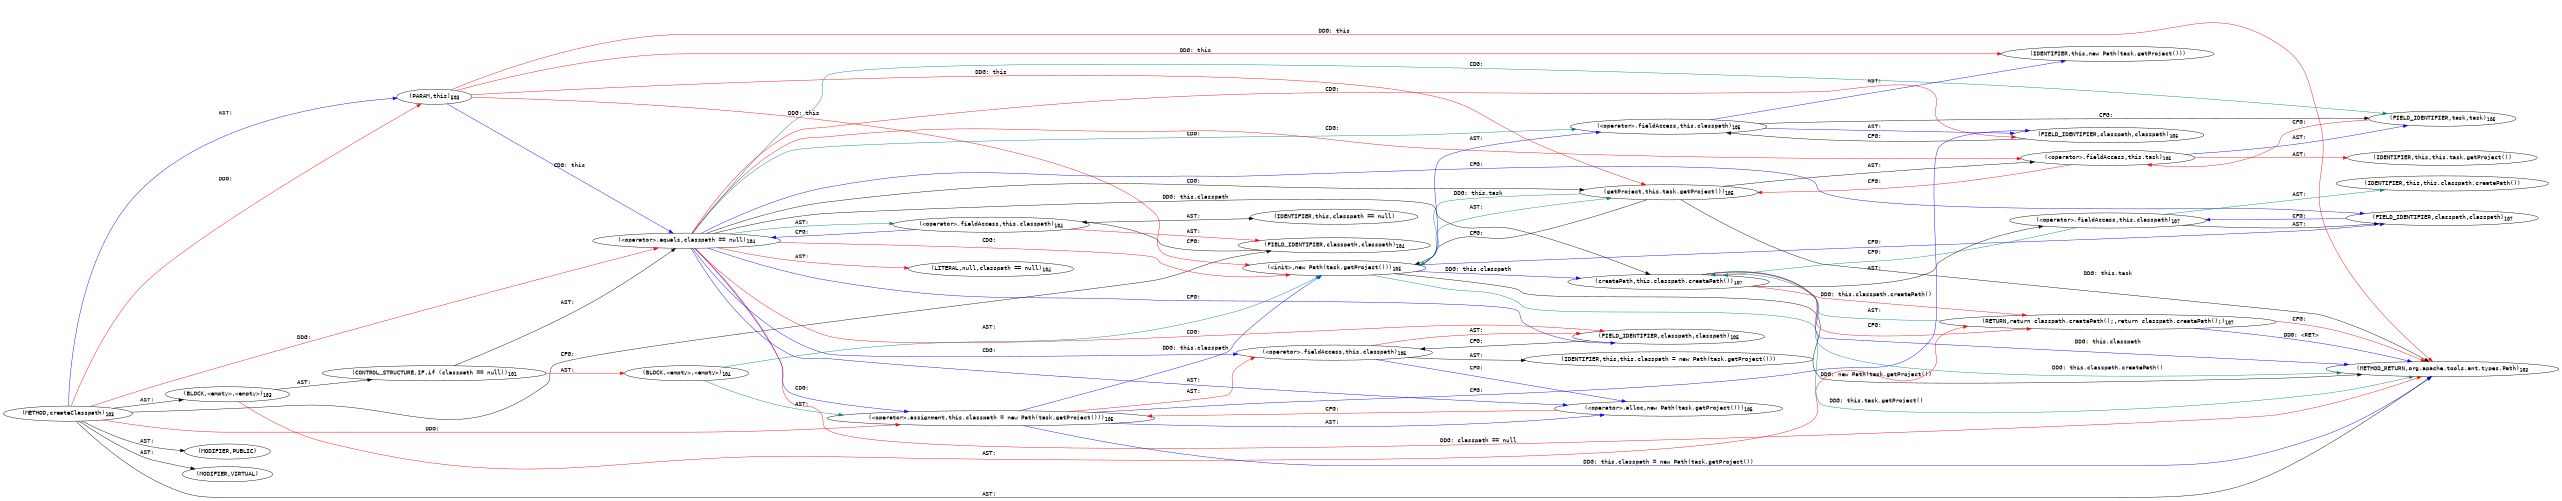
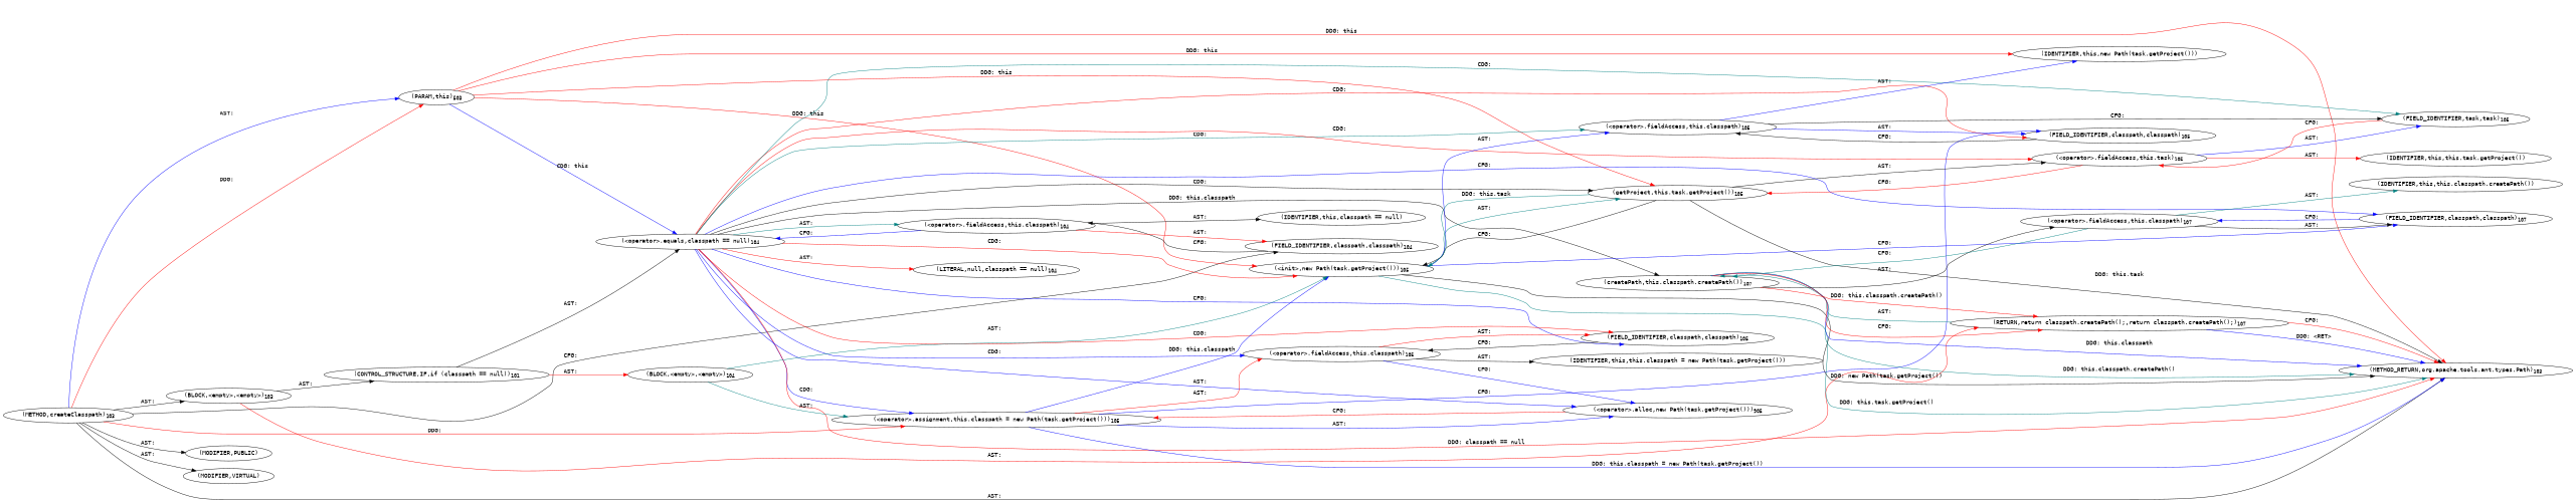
  digraph {
    fontname="DejaVu Sans Mono"
    rankdir=LR
    node [fontname="DejaVu Sans Mono"]
    edge [color=red fontname="DejaVu Sans Mono"]
    n1 [label=<(METHOD,createClasspath)<SUB>103</SUB>>]
    n2 [label=<(PARAM,this)<SUB>503</SUB>>]
    n3 [label=<(BLOCK,&lt;empty&gt;,&lt;empty&gt;)<SUB>103</SUB>>]
    n4 [label=<(&lt;operator&gt;.equals,classpath == null)<SUB>104</SUB>>]
    n5 [label=<(FIELD_IDENTIFIER,classpath,classpath)<SUB>104</SUB>>]
    n6 [label=<(&lt;operator&gt;.assignment,this.classpath = new Path(task.getProject()))<SUB>105</SUB>>]
    n7 [label=<(MODIFIER,PUBLIC)>]
    n8 [label=<(MODIFIER,VIRTUAL)>]
    n9 [label=<(METHOD_RETURN,org.apache.tools.ant.types.Path)<SUB>103</SUB>>]
    n10 [label=<(&lt;init&gt;,new Path(task.getProject()))<SUB>105</SUB>>]
    n11 [label=<(getProject,this.task.getProject())<SUB>105</SUB>>]
    n12 [label=<(IDENTIFIER,this,new Path(task.getProject()))>]
    n13 [label=<(CONTROL_STRUCTURE,IF,if (classpath == null))<SUB>101</SUB>>]
    n14 [label=<(RETURN,return classpath.createPath();,return classpath.createPath();)<SUB>107</SUB>>]
    n15 [label=<(createPath,this.classpath.createPath())<SUB>107</SUB>>]
    n16 [label=<(&lt;operator&gt;.fieldAccess,this.classpath)<SUB>104</SUB>>]
    n17 [label=<(LITERAL,null,classpath == null)<SUB>104</SUB>>]
    n18 [label=<(&lt;operator&gt;.fieldAccess,this.classpath)<SUB>105</SUB>>]
    n19 [label=<(FIELD_IDENTIFIER,classpath,classpath)<SUB>105</SUB>>]
-   n20 [label=<(&lt;operator&gt;.alloc,new Path(task.getProject()))<SUB>105</SUB>>]
+   n20 [label=<(&lt;operator&gt;.alloc,new Path(task.getProject()))<SUB>905</SUB>>]
    n21 [label=<(&lt;operator&gt;.fieldAccess,this.classpath)<SUB>105</SUB>>]
    n22 [label=<(FIELD_IDENTIFIER,classpath,classpath)<SUB>105</SUB>>]
    n23 [label=<(&lt;operator&gt;.fieldAccess,this.task)<SUB>105</SUB>>]
    n24 [label=<(FIELD_IDENTIFIER,task,task)<SUB>105</SUB>>]
    n25 [label=<(FIELD_IDENTIFIER,classpath,classpath)<SUB>107</SUB>>]
    n26 [label=<(&lt;operator&gt;.fieldAccess,this.classpath)<SUB>107</SUB>>]
    n27 [label=<(BLOCK,&lt;empty&gt;,&lt;empty&gt;)<SUB>104</SUB>>]
    n28 [label=<(IDENTIFIER,this,classpath == null)>]
    n29 [label=<(IDENTIFIER,this,this.classpath = new Path(task.getProject()))>]
    n30 [label=<(IDENTIFIER,this,this.task.getProject())>]
    n31 [label=<(IDENTIFIER,this,this.classpath.createPath())>]
    n1 -> n2 [color=blue label="AST: "]
    n1 -> n2 [label="DDG: "]
    n1 -> n3 [color=black label="AST: "]
-   n1 -> n4 [label="DDG: "]
    n1 -> n5 [color=black label="CFG: "]
    n1 -> n6 [label="DDG: "]
    n1 -> n7 [color=black label="AST: "]
    n1 -> n8 [color=black label="AST: "]
    n1 -> n9 [color=black label="AST: "]
    n2 -> n4 [color=blue label="CDG: this"]
    n2 -> n9 [label="DDG: this"]
    n2 -> n10 [label="DDG: this"]
    n2 -> n11 [label="DDG: this"]
    n2 -> n12 [label="DDG: this"]
    n3 -> n13 [color=black label="AST: "]
    n3 -> n14 [label="AST: "]
    n4 -> n6 [color=blue label="CDG: "]
    n4 -> n9 [label="DDG: classpath == null"]
    n4 -> n10 [label="CDG: "]
    n4 -> n11 [color=black label="CDG: "]
    n4 -> n15 [color=black label="DDG: this.classpath"]
    n4 -> n16 [color=teal label="AST: "]
    n4 -> n17 [label="AST: "]
    n4 -> n18 [color=blue label="CDG: "]
    n4 -> n19 [color=blue label="CFG: "]
    n4 -> n19 [label="CDG: "]
    n4 -> n20 [color=blue label="AST: "]
    n4 -> n21 [color=teal label="CDG: "]
    n4 -> n22 [label="CDG: "]
    n4 -> n23 [label="CDG: "]
    n4 -> n24 [color=teal label="CDG: "]
    n4 -> n25 [color=blue label="CFG: "]
    n5 -> n16 [color=black label="CFG: "]
    n6 -> n9 [color=blue label="DDG: this.classpath = new Path(task.getProject())"]
    n6 -> n10 [color=blue label="DDG: this.classpath"]
    n6 -> n18 [label="AST: "]
    n6 -> n20 [color=blue label="AST: "]
    n6 -> n22 [color=blue label="CFG: "]
    n10 -> n9 [color=teal label="DDG: this.task.getProject()"]
    n10 -> n9 [color=black label="DDG: new Path(task.getProject())"]
    n10 -> n11 [color=teal label="AST: "]
-   n10 -> n15 [color=blue label="DDG: this.classpath"]
    n10 -> n21 [color=blue label="AST: "]
    n10 -> n25 [color=blue label="CFG: "]
    n11 -> n9 [color=black label="DDG: this.task"]
    n11 -> n10 [color=black label="CFG: "]
    n11 -> n10 [color=teal label="DDG: this.task"]
    n11 -> n23 [color=black label="AST: "]
    n13 -> n4 [color=black label="AST: "]
    n13 -> n27 [label="AST: "]
    n14 -> n9 [label="CFG: "]
    n14 -> n9 [color=blue label="DDG: &lt;RET&gt;"]
    n14 -> n15 [color=teal label="AST: "]
    n15 -> n9 [color=blue label="DDG: this.classpath"]
    n15 -> n9 [color=teal label="DDG: this.classpath.createPath()"]
    n15 -> n14 [label="CFG: "]
    n15 -> n14 [label="DDG: this.classpath.createPath()"]
    n15 -> n26 [color=black label="AST: "]
    n16 -> n4 [color=blue label="CFG: "]
    n16 -> n5 [label="AST: "]
    n16 -> n28 [color=black label="AST: "]
    n18 -> n19 [label="AST: "]
    n18 -> n20 [color=blue label="CFG: "]
    n18 -> n29 [color=black label="AST: "]
    n19 -> n18 [color=black label="CFG: "]
    n20 -> n6 [label="CFG: "]
    n21 -> n12 [color=blue label="AST: "]
    n21 -> n22 [color=blue label="AST: "]
    n21 -> n24 [color=black label="CFG: "]
    n22 -> n21 [color=black label="CFG: "]
    n23 -> n11 [label="CFG: "]
    n23 -> n24 [color=blue label="AST: "]
    n23 -> n30 [label="AST: "]
    n24 -> n23 [label="CFG: "]
    n25 -> n26 [color=blue label="CFG: "]
    n26 -> n15 [color=teal label="CFG: "]
    n26 -> n25 [color=black label="AST: "]
    n26 -> n31 [color=teal label="AST: "]
    n27 -> n6 [color=teal label="AST: "]
    n27 -> n10 [color=teal label="AST: "]
  }
